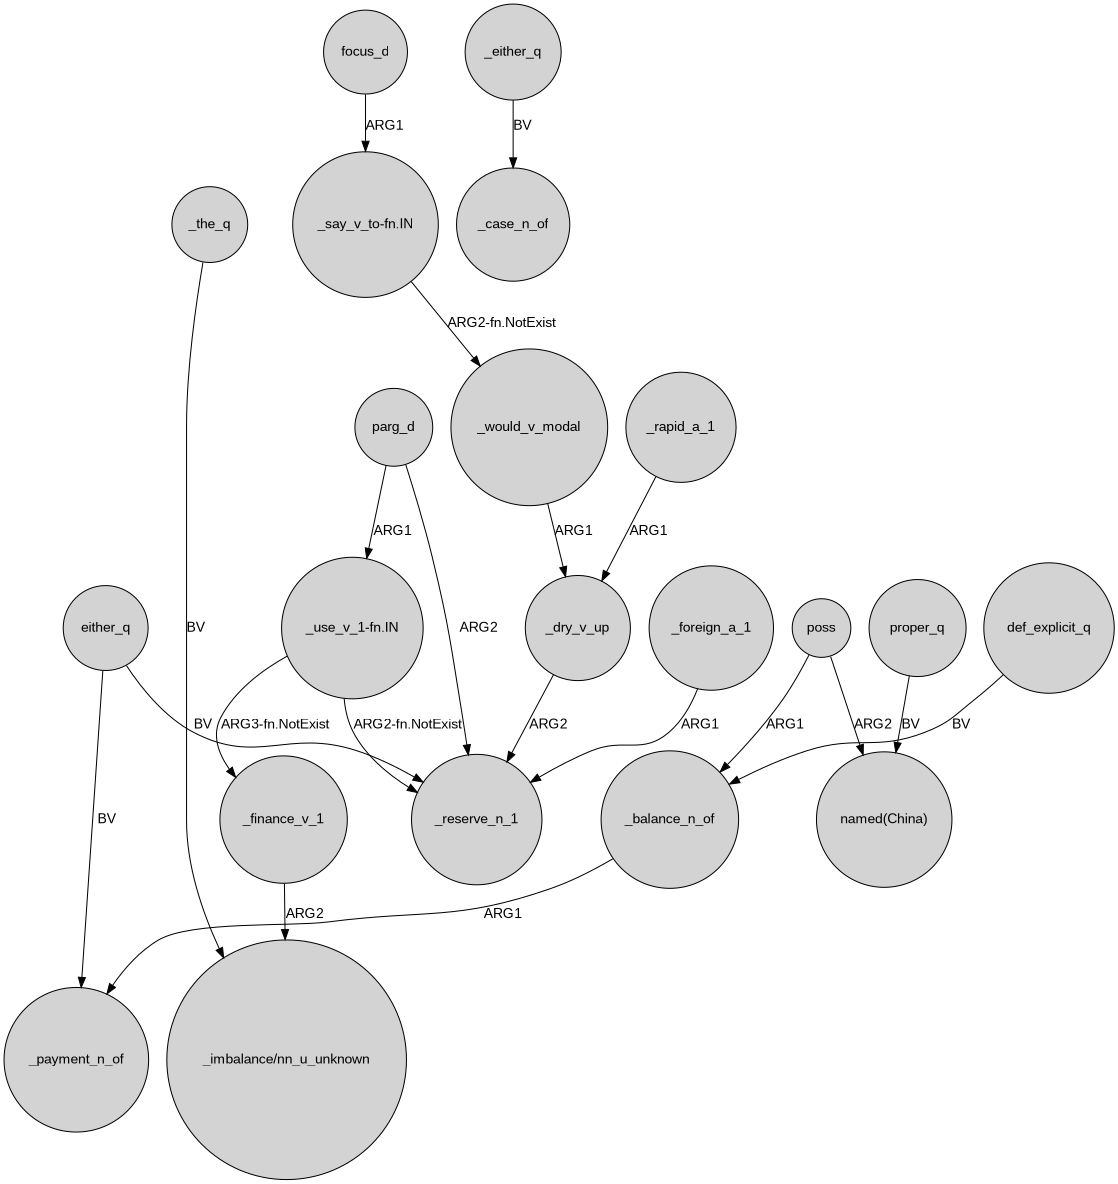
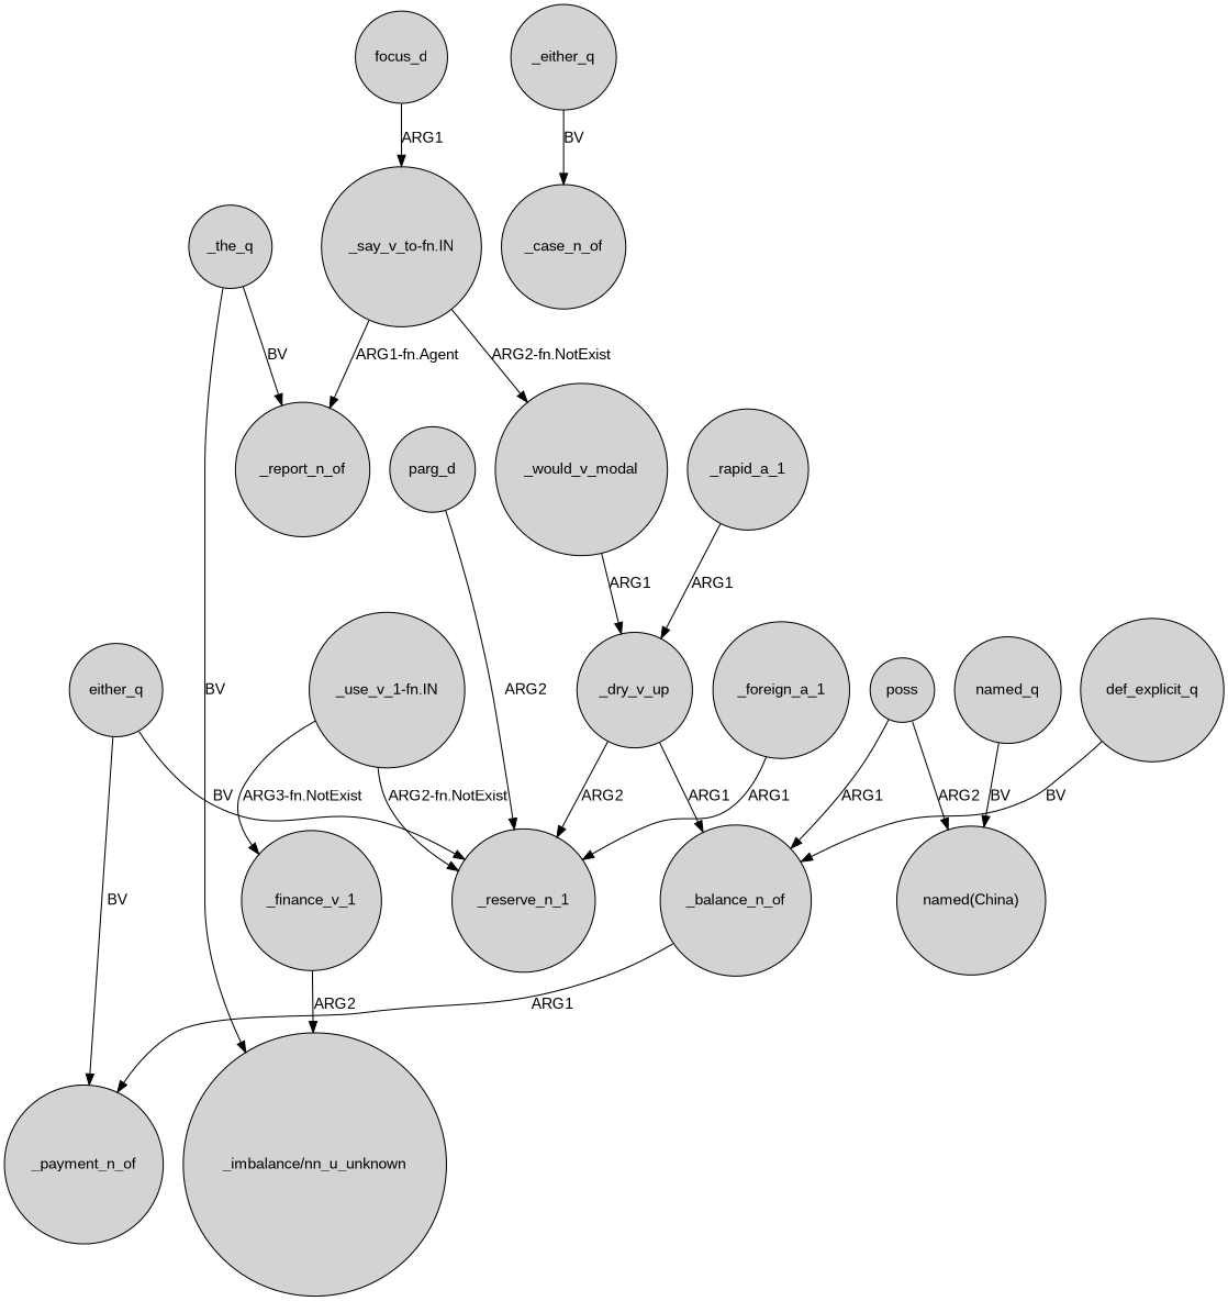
  digraph {
    fontname="Liberation Sans"
    node [fontname="Liberation Sans" shape=circle style=filled]
    edge [fontname="Liberation Sans"]
    _balance_n_of
    _payment_n_of
    "_say_v_to-fn.IN"
+   _report_n_of
    _would_v_modal
    _dry_v_up
    _the_q
    "_imbalance/nn_u_unknown"
    _rapid_a_1
    _reserve_n_1
    focus_d
    _foreign_a_1
    "_use_v_1-fn.IN"
    _finance_v_1
    n15 [label=either_q]
    _either_q
    _case_n_of
    poss
    "named(China)"
    def_explicit_q
    parg_d
-   proper_q
+   proper_q [label=named_q]
    _balance_n_of -> _payment_n_of [label=ARG1]
+   "_say_v_to-fn.IN" -> _report_n_of [label="ARG1-fn.Agent"]
    "_say_v_to-fn.IN" -> _would_v_modal [label="ARG2-fn.NotExist"]
    _would_v_modal -> _dry_v_up [label=ARG1]
+   _dry_v_up -> _balance_n_of [label=ARG1]
    _dry_v_up -> _reserve_n_1 [label=ARG2]
+   _the_q -> _report_n_of [label=BV]
    _the_q -> "_imbalance/nn_u_unknown" [label=BV]
    _rapid_a_1 -> _dry_v_up [label=ARG1]
    focus_d -> "_say_v_to-fn.IN" [label=ARG1]
    _foreign_a_1 -> _reserve_n_1 [label=ARG1]
    "_use_v_1-fn.IN" -> _reserve_n_1 [label="ARG2-fn.NotExist"]
    "_use_v_1-fn.IN" -> _finance_v_1 [label="ARG3-fn.NotExist"]
    _finance_v_1 -> "_imbalance/nn_u_unknown" [label=ARG2]
    n15 -> _payment_n_of [label=BV]
    n15 -> _reserve_n_1 [label=BV]
    _either_q -> _case_n_of [label=BV]
    poss -> _balance_n_of [label=ARG1]
    poss -> "named(China)" [label=ARG2]
    def_explicit_q -> _balance_n_of [label=BV]
    parg_d -> _reserve_n_1 [label=ARG2]
-   parg_d -> "_use_v_1-fn.IN" [label=ARG1]
    proper_q -> "named(China)" [label=BV]
  }
